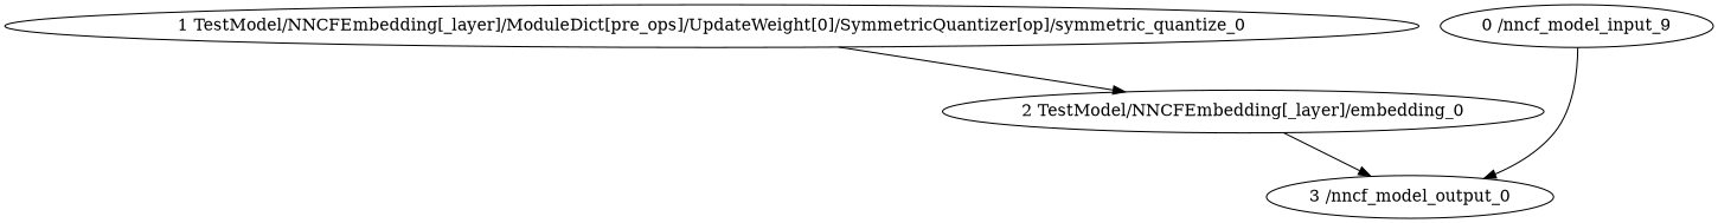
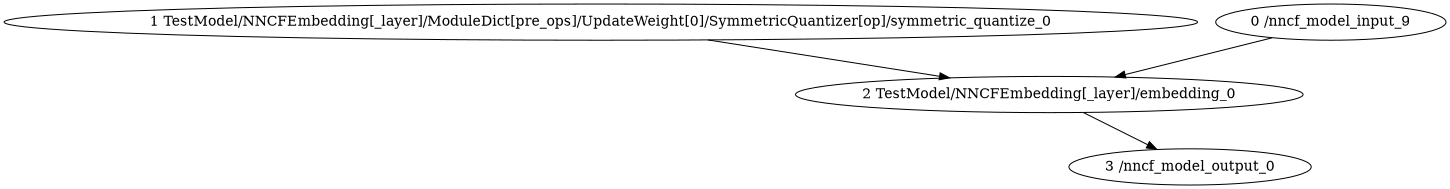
  strict digraph {
    n1 [label="0 /nncf_model_input_9" type=nncf_model_input]
    "2 TestModel/NNCFEmbedding[_layer]/embedding_0" [type=embedding]
    "3 /nncf_model_output_0" [type=nncf_model_output]
    "1 TestModel/NNCFEmbedding[_layer]/ModuleDict[pre_ops]/UpdateWeight[0]/SymmetricQuantizer[op]/symmetric_quantize_0" [type=symmetric_quantize]
-   n1 -> "3 /nncf_model_output_0"
+   n1 -> "2 TestModel/NNCFEmbedding[_layer]/embedding_0"
    "2 TestModel/NNCFEmbedding[_layer]/embedding_0" -> "3 /nncf_model_output_0"
    "1 TestModel/NNCFEmbedding[_layer]/ModuleDict[pre_ops]/UpdateWeight[0]/SymmetricQuantizer[op]/symmetric_quantize_0" -> "2 TestModel/NNCFEmbedding[_layer]/embedding_0"
  }
